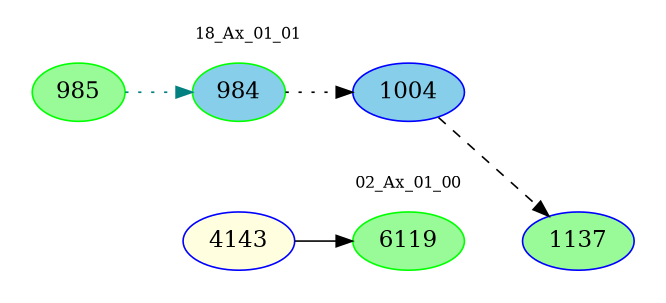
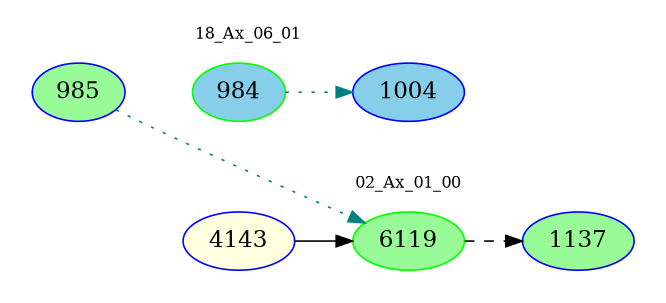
  digraph {
    rankdir=LR
    node [color=blue fillcolor=palegreen style=filled]
    edge [color=teal style=dotted]
-   n1 [color=green label=985]
+   n1 [label=985]
    n2 [color=green fillcolor=skyblue label=984]
    n3 [fillcolor=skyblue label=1004]
    n4 [fillcolor=lightyellow label=4143]
    n5 [color=green label=6119]
    n6 [label=1137]
    subgraph cluster_1 {
      color=white
      fontsize=10
-     label="18_Ax_01_01"
+     label="18_Ax_06_01"
      n1
      n2
      n3
    }
    subgraph cluster_2 {
      color=white
      fontsize=10
      label="02_Ax_01_00"
      n4
      n5
      n6
    }
-   n1 -> n2
-   n2 -> n3 [color=black]
+   n1 -> n5
+   n2 -> n3
    n4 -> n5 [color=black style=solid]
-   n3 -> n6 [color=black style=dashed]
+   n5 -> n6 [color=black style=dashed]
  }
